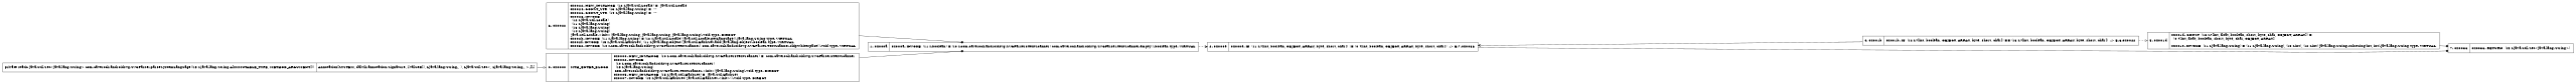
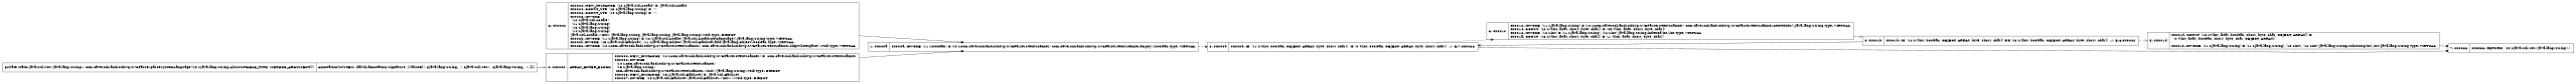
  digraph {
    rankdir=LR
    node [shape=record]
    edge [arrowhead=dot]
-   n1 [label="{0\:\ 0x0000|MTH_ENTER_BLOCK\l|0x0000: NEW_INSTANCE  (r0 I:com.caverock.androidsvg.SVGParser$TextScanner) =  com.caverock.androidsvg.SVGParser$TextScanner \l0x0002: INVOKE  \l  (r0 I:com.caverock.androidsvg.SVGParser$TextScanner)\l  (r5 I:java.lang.String)\l com.caverock.androidsvg.SVGParser.TextScanner.\<init\>(java.lang.String):void type: DIRECT \l0x0005: NEW_INSTANCE  (r5 I:java.util.HashSet) =  java.util.HashSet \l0x0007: INVOKE  (r5 I:java.util.HashSet) java.util.HashSet.\<init\>():void type: DIRECT \l}"]
+   n1 [label="{0\:\ 0x0000|ARRAY_ENTER_BLOCK\l|0x0000: NEW_INSTANCE  (r0 I:com.caverock.androidsvg.SVGParser$TextScanner) =  com.caverock.androidsvg.SVGParser$TextScanner \l0x0002: INVOKE  \l  (r0 I:com.caverock.androidsvg.SVGParser$TextScanner)\l  (r5 I:java.lang.String)\l com.caverock.androidsvg.SVGParser.TextScanner.\<init\>(java.lang.String):void type: DIRECT \l0x0005: NEW_INSTANCE  (r5 I:java.util.HashSet) =  java.util.HashSet \l0x0007: INVOKE  (r5 I:java.util.HashSet) java.util.HashSet.\<init\>():void type: DIRECT \l}"]
    n2 [label="{1\:\ 0x000a|0x000a: INVOKE  (r1 I:boolean) = (r0 I:com.caverock.androidsvg.SVGParser$TextScanner) com.caverock.androidsvg.SVGParser.TextScanner.empty():boolean type: VIRTUAL \l}"]
    n3 [label="{2\:\ 0x000e|0x000e: IF  (r1 I:?[int, boolean, OBJECT, ARRAY, byte, short, char]) != (0 ?[int, boolean, OBJECT, ARRAY, byte, short, char])  \-\> B:7:0x0036 \l}"]
+   n4 [label="{3\:\ 0x0010|0x0010: INVOKE  (r1 I:java.lang.String) = (r0 I:com.caverock.androidsvg.SVGParser$TextScanner) com.caverock.androidsvg.SVGParser.TextScanner.nextToken():java.lang.String type: VIRTUAL \l0x0014: CONST  (r2 I:?[int, float, short, byte, char]) = (45 ?[int, float, short, byte, char]) \l0x0016: INVOKE  (r2 I:int) = (r1 I:java.lang.String), (r2 I:int) java.lang.String.indexOf(int):int type: VIRTUAL \l0x001a: CONST  (r3 I:?[int, float, short, byte, char]) = (\-1 ?[int, float, short, byte, char]) \l}"]
    n5 [label="{7\:\ 0x0036|0x0036: RETURN  (r5 I:java.util.Set\<java.lang.String\>) \l}"]
    n6 [label="{4\:\ 0x001b|0x001b: IF  (r2 I:?[int, boolean, OBJECT, ARRAY, byte, short, char]) == (r3 I:?[int, boolean, OBJECT, ARRAY, byte, short, char])  \-\> B:6:0x0022 \l}"]
    n7 [label="{5\:\ 0x001d|0x001d: CONST  (r3 I:?[int, float, boolean, short, byte, char, OBJECT, ARRAY]) = \l  (0 ?[int, float, boolean, short, byte, char, OBJECT, ARRAY])\l \l0x001e: INVOKE  (r1 I:java.lang.String) = (r1 I:java.lang.String), (r3 I:int), (r2 I:int) java.lang.String.substring(int, int):java.lang.String type: VIRTUAL \l}"]
    n8 [label="{6\:\ 0x0022|0x0022: NEW_INSTANCE  (r2 I:java.util.Locale) =  java.util.Locale \l0x0024: CONST_STR  (r3 I:java.lang.String) =  \"\" \l0x0026: CONST_STR  (r4 I:java.lang.String) =  \"\" \l0x0028: INVOKE  \l  (r2 I:java.util.Locale)\l  (r1 I:java.lang.String)\l  (r3 I:java.lang.String)\l  (r4 I:java.lang.String)\l java.util.Locale.\<init\>(java.lang.String, java.lang.String, java.lang.String):void type: DIRECT \l0x002b: INVOKE  (r1 I:java.lang.String) = (r2 I:java.util.Locale) java.util.Locale.getLanguage():java.lang.String type: VIRTUAL \l0x002f: INVOKE  (r5 I:java.util.HashSet), (r1 I:java.lang.Object) java.util.HashSet.add(java.lang.Object):boolean type: VIRTUAL \l0x0032: INVOKE  (r0 I:com.caverock.androidsvg.SVGParser$TextScanner) com.caverock.androidsvg.SVGParser.TextScanner.skipWhitespace():void type: VIRTUAL \l}"]
    n9 [label="{private static java.util.Set\<java.lang.String\> com.caverock.androidsvg.SVGParser.parseSystemLanguage((r5 I:java.lang.String A[IMMUTABLE_TYPE, METHOD_ARGUMENT]))  | Annotation[SYSTEM, dalvik.annotation.Signature, \{value=[(, Ljava\/lang\/String;, ), Ljava\/util\/Set\<, Ljava\/lang\/String;, \>;]\}]\l}"]
    n1 -> n2
    n2 -> n3 [arrowhead=vee style=dashed]
+   n3 -> n4 [arrowhead=vee style=dashed]
    n3 -> n5
+   n4 -> n6 [arrowhead=onormal]
    n6 -> n3 [arrowhead=vee]
    n6 -> n7 [arrowhead=onormal style=dashed]
    n7 -> n5
    n8 -> n2
    n9 -> n1 [arrowhead=onormal]
  }
